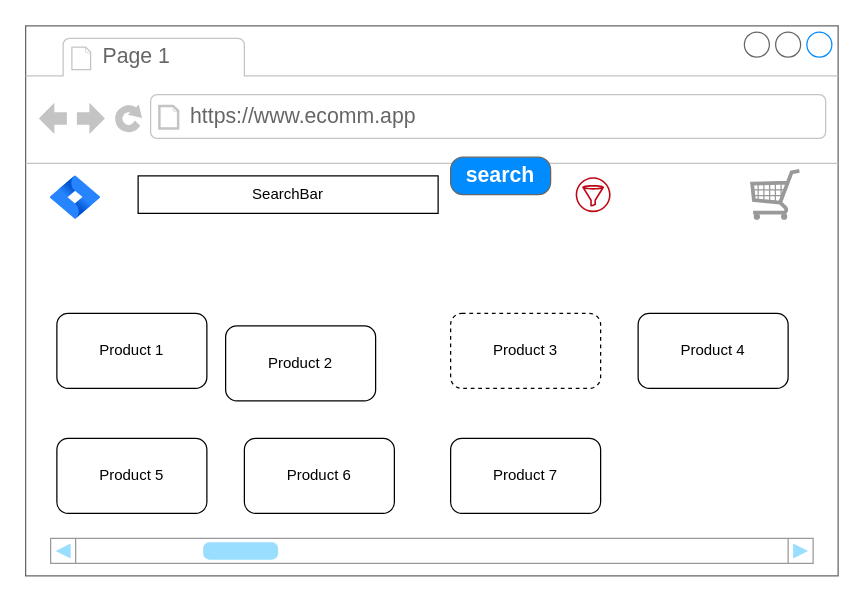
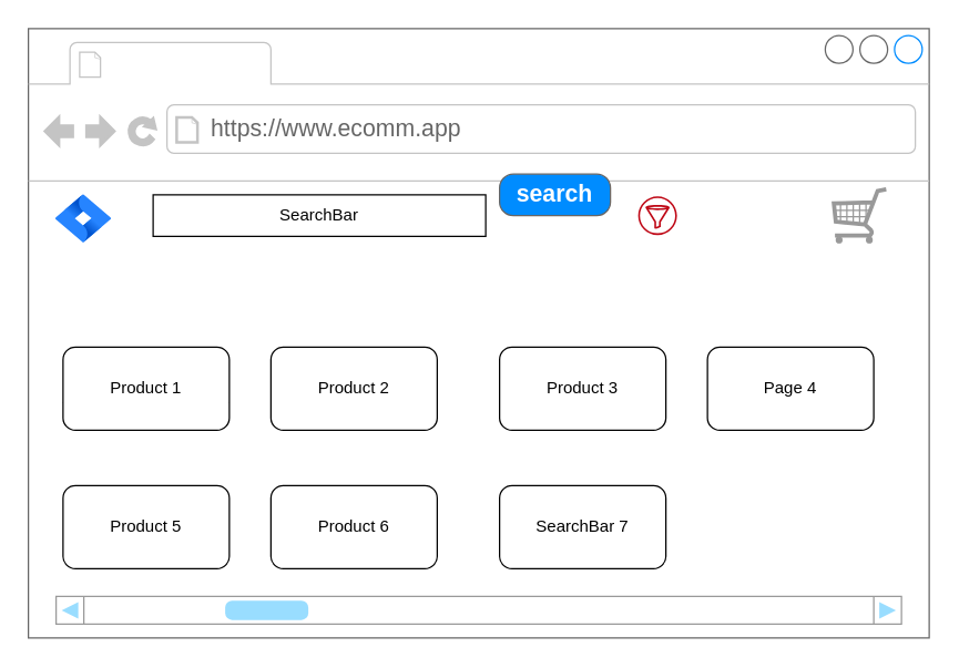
  <mxCell id="0" />
  <mxCell id="1" parent="0" />
  <mxCell id="2" value="" style="strokeWidth=1;shadow=0;dashed=0;align=center;html=1;shape=mxgraph.mockup.containers.browserWindow;rSize=0;strokeColor=#666666;strokeColor2=#008cff;strokeColor3=#c4c4c4;mainText=,;recursiveResize=0;" vertex="1" parent="1"><mxGeometry x="20" y="20" width="650" height="440" as="geometry" /></mxCell>
- <mxCell id="3" value="Page 1" style="strokeWidth=1;shadow=0;dashed=0;align=center;html=1;shape=mxgraph.mockup.containers.anchor;fontSize=17;fontColor=#666666;align=left;whiteSpace=wrap;" vertex="1" parent="2"><mxGeometry x="60" y="12" width="110" height="26" as="geometry" /></mxCell>
  <mxCell id="4" value="https://www.ecomm.app" style="strokeWidth=1;shadow=0;dashed=0;align=center;html=1;shape=mxgraph.mockup.containers.anchor;rSize=0;fontSize=17;fontColor=#666666;align=left;" vertex="1" parent="2"><mxGeometry x="130" y="60" width="250" height="26" as="geometry" /></mxCell>
  <mxCell id="5" value="" style="verticalLabelPosition=bottom;shadow=0;dashed=0;align=center;html=1;verticalAlign=top;strokeWidth=1;shape=mxgraph.mockup.misc.shoppingCart;strokeColor=#999999;" vertex="1" parent="2"><mxGeometry x="580" y="115" width="40" height="40" as="geometry" /></mxCell>
  <mxCell id="6" value="" style="verticalLabelPosition=bottom;shadow=0;dashed=0;align=center;html=1;verticalAlign=top;strokeWidth=1;shape=mxgraph.mockup.navigation.scrollBar;strokeColor=#999999;barPos=20;fillColor2=#99ddff;strokeColor2=none;" vertex="1" parent="2"><mxGeometry x="20" y="410" width="610" height="20" as="geometry" /></mxCell>
  <mxCell id="7" value="" style="endArrow=none;html=1;rounded=0;exitX=0;exitY=0.75;exitDx=0;exitDy=0;entryX=1;entryY=0.75;entryDx=0;entryDy=0;" edge="1" parent="2"><mxGeometry width="50" height="50" relative="1" as="geometry"><mxPoint x="25" y="270" as="sourcePoint" /><mxPoint x="145" y="270" as="targetPoint" /></mxGeometry></mxCell>
- <mxCell id="8" value="Product 2" style="rounded=1;whiteSpace=wrap;html=1;" vertex="1" parent="2"><mxGeometry x="160" y="240" width="120" height="60" as="geometry" /></mxCell>
+ <mxCell id="8" value="Product 2" style="rounded=1;whiteSpace=wrap;html=1;" vertex="1" parent="2"><mxGeometry x="175" y="230" width="120" height="60" as="geometry" /></mxCell>
  <mxCell id="9" value="Product 1" style="rounded=1;whiteSpace=wrap;html=1;" vertex="1" parent="2"><mxGeometry x="25" y="230" width="120" height="60" as="geometry" /></mxCell>
  <mxCell id="10" value="Product 5" style="rounded=1;whiteSpace=wrap;html=1;" vertex="1" parent="2"><mxGeometry x="25" y="330" width="120" height="60" as="geometry" /></mxCell>
  <mxCell id="11" value="Product 6" style="rounded=1;whiteSpace=wrap;html=1;" vertex="1" parent="2"><mxGeometry x="175" y="330" width="120" height="60" as="geometry" /></mxCell>
- <mxCell id="12" value="Product 3" style="rounded=1;whiteSpace=wrap;html=1;dashed=1;" vertex="1" parent="2"><mxGeometry x="340" y="230" width="120" height="60" as="geometry" /></mxCell>
- <mxCell id="13" value="Product 4" style="rounded=1;whiteSpace=wrap;html=1;" vertex="1" parent="2"><mxGeometry x="490" y="230" width="120" height="60" as="geometry" /></mxCell>
- <mxCell id="14" value="Product 7" style="rounded=1;whiteSpace=wrap;html=1;" vertex="1" parent="2"><mxGeometry x="340" y="330" width="120" height="60" as="geometry" /></mxCell>
+ <mxCell id="12" value="Product 3" style="rounded=1;whiteSpace=wrap;html=1;" vertex="1" parent="2"><mxGeometry x="340" y="230" width="120" height="60" as="geometry" /></mxCell>
+ <mxCell id="13" value="Page 4" style="rounded=1;whiteSpace=wrap;html=1;" vertex="1" parent="2"><mxGeometry x="490" y="230" width="120" height="60" as="geometry" /></mxCell>
+ <mxCell id="14" value="SearchBar 7" style="rounded=1;whiteSpace=wrap;html=1;" vertex="1" parent="2"><mxGeometry x="340" y="330" width="120" height="60" as="geometry" /></mxCell>
  <mxCell id="15" value="SearchBar" style="rounded=0;whiteSpace=wrap;html=1;" vertex="1" parent="2"><mxGeometry x="90" y="120" width="240" height="30" as="geometry" /></mxCell>
  <mxCell id="16" value="" style="sketch=0;outlineConnect=0;fontColor=#232F3E;gradientColor=none;fillColor=#BF0816;strokeColor=none;dashed=0;verticalLabelPosition=bottom;verticalAlign=top;align=center;html=1;fontSize=12;fontStyle=0;aspect=fixed;pointerEvents=1;shape=mxgraph.aws4.filtering_rule;" vertex="1" parent="2"><mxGeometry x="440" y="121" width="28" height="28" as="geometry" /></mxCell>
  <mxCell id="17" value="search" style="strokeWidth=1;shadow=0;dashed=0;align=center;html=1;shape=mxgraph.mockup.buttons.button;strokeColor=#666666;fontColor=#ffffff;mainText=;buttonStyle=round;fontSize=17;fontStyle=1;fillColor=#008cff;whiteSpace=wrap;" vertex="1" parent="2"><mxGeometry x="340" y="105" width="80" height="30" as="geometry" /></mxCell>
  <mxCell id="18" value="" style="image;html=1;image=img/lib/atlassian/Jira_Software_Logo.svg;" vertex="1" parent="2"><mxGeometry x="20" y="120" width="40" height="35" as="geometry" /></mxCell>
